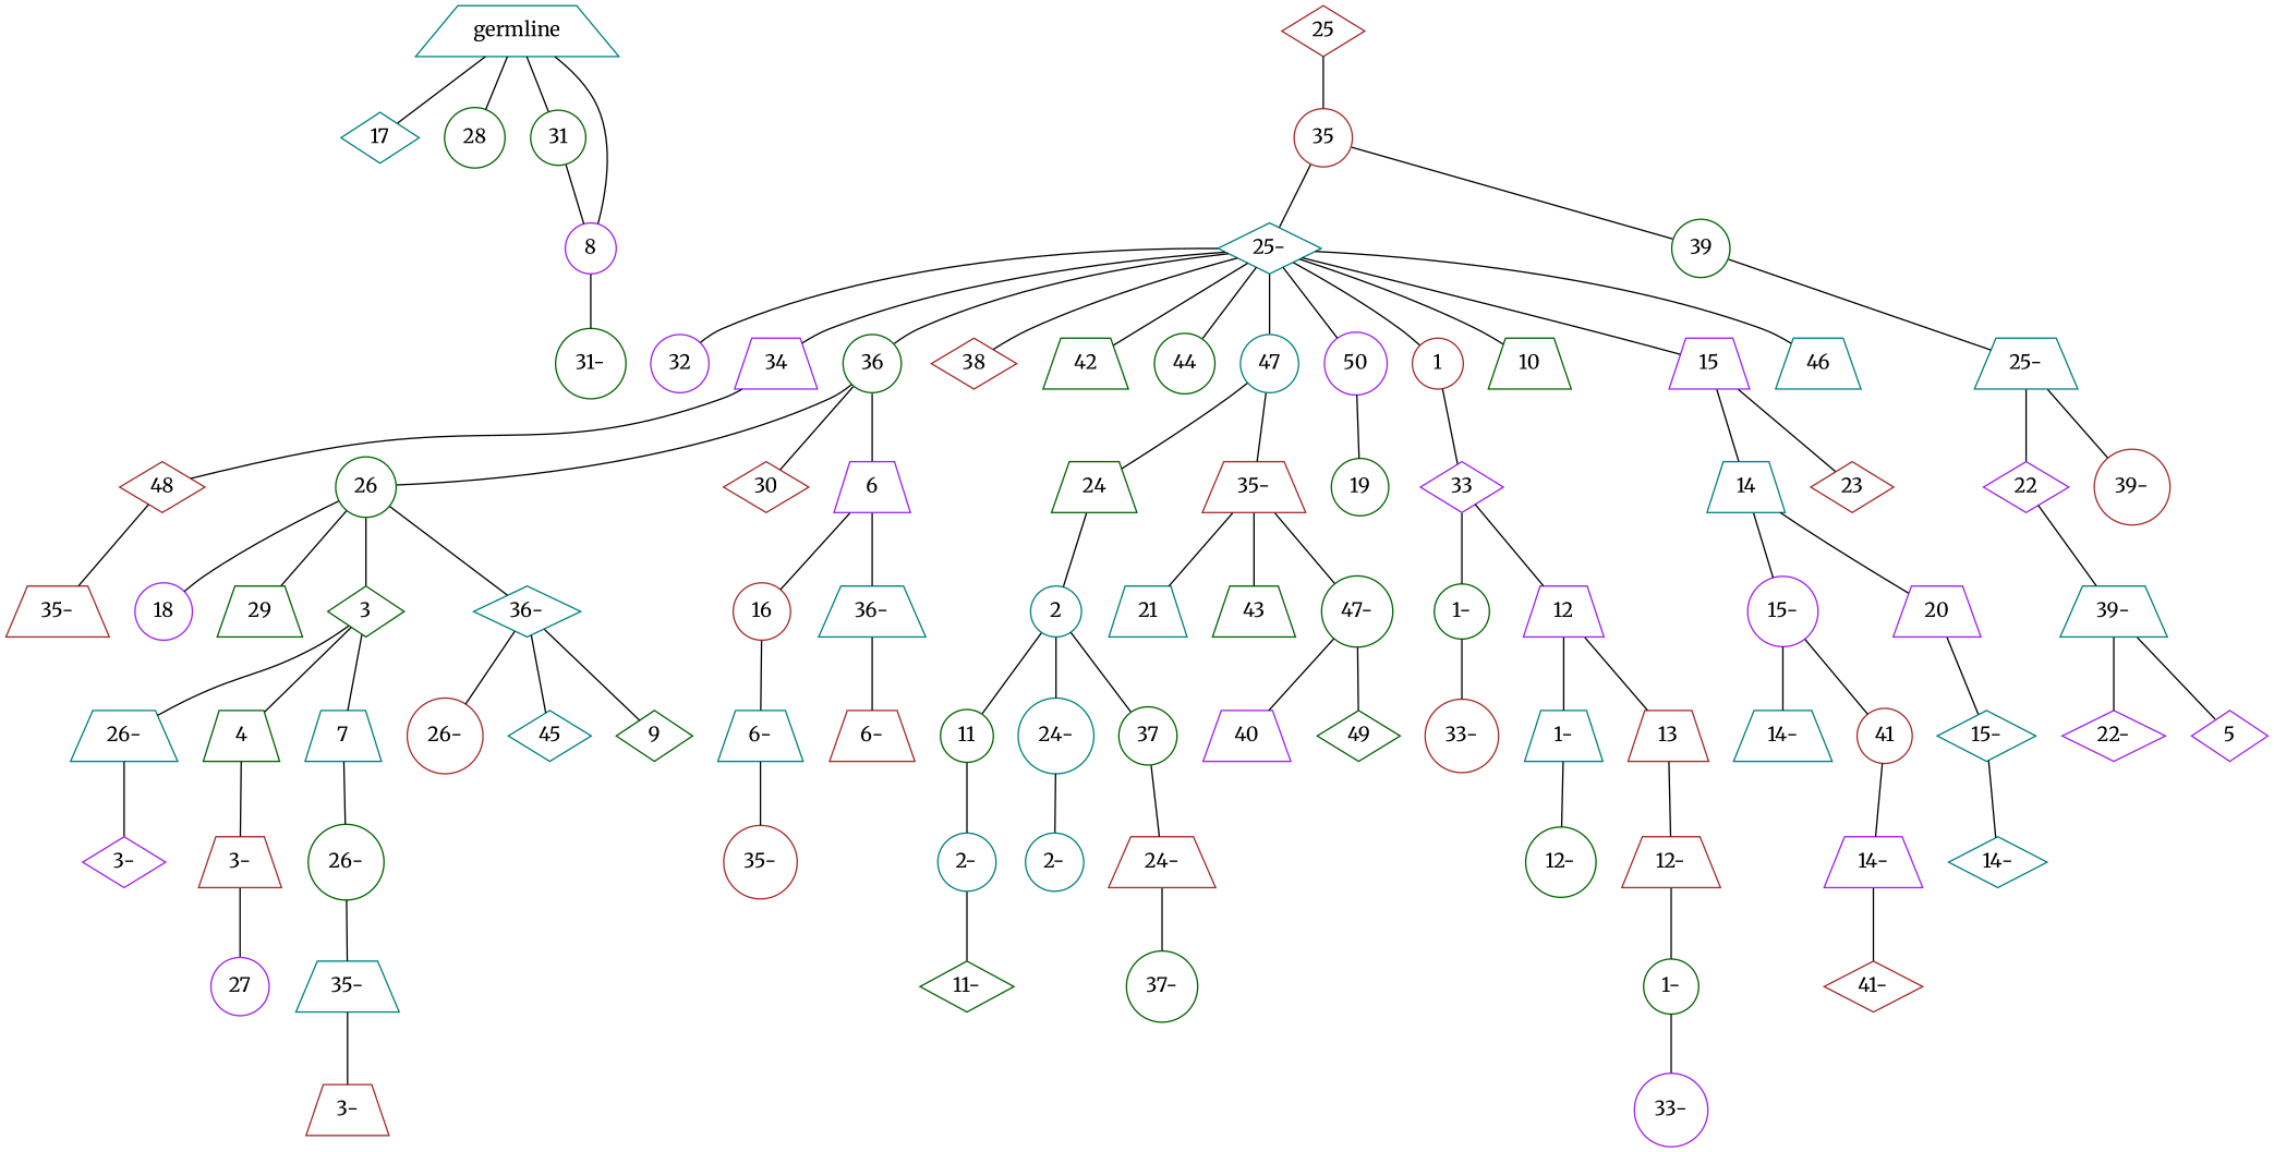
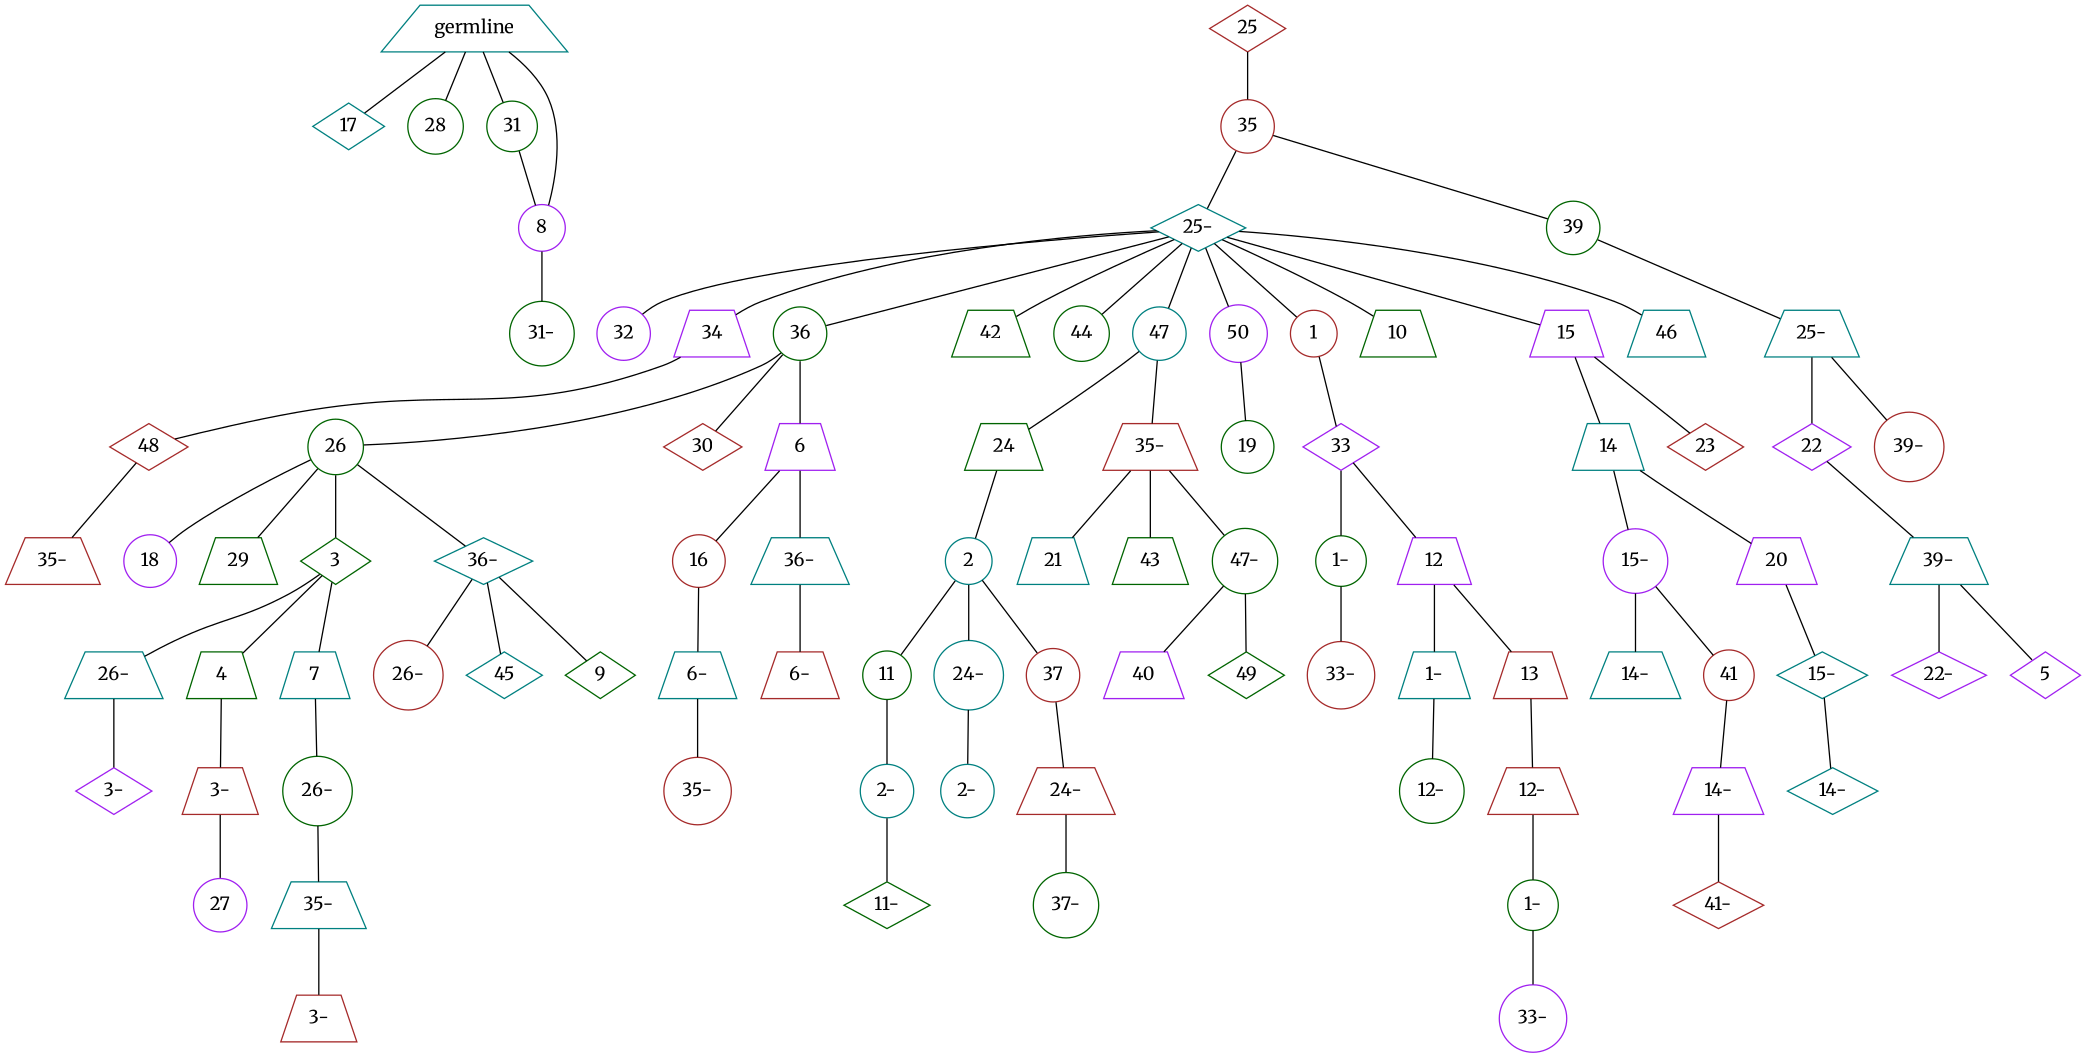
  graph {
    fontname=Merriweather
    node [color=darkgreen fontname=Merriweather shape=circle]
    edge [fontname=Merriweather]
    n1 [color=teal label=germline shape=trapezium]
    n2 [color=teal label=17 shape=diamond]
    n3 [label=28]
    n4 [label=31]
    n5 [color=purple label=8]
    n6 [color=brown label=25 shape=diamond]
    n7 [color=brown label=35]
    n8 [color=teal label="25-" shape=diamond]
    n9 [label=39]
    n10 [color=purple label=32]
    n11 [color=purple label=34 shape=trapezium]
    n12 [label=36]
-   n13 [color=brown label=38 shape=diamond]
    n14 [label=42 shape=trapezium]
    n15 [label=44]
    n16 [color=teal label=47]
    n17 [color=purple label=50]
    n18 [color=brown label=1]
    n19 [label=10 shape=trapezium]
    n20 [color=purple label=15 shape=trapezium]
    n21 [color=teal label=46 shape=trapezium]
    n22 [color=teal label="25-" shape=trapezium]
    n23 [color=brown label=48 shape=diamond]
    n24 [label=26]
    n25 [color=brown label=30 shape=diamond]
    n26 [color=purple label=6 shape=trapezium]
    n27 [label=24 shape=trapezium]
    n28 [color=brown label="35-" shape=trapezium]
    n29 [label=19]
    n30 [color=purple label=33 shape=diamond]
    n31 [color=teal label=14 shape=trapezium]
    n32 [color=brown label=23 shape=diamond]
    n33 [color=purple label=18]
    n34 [label=29 shape=trapezium]
    n35 [label=3 shape=diamond]
    n36 [color=teal label="36-" shape=diamond]
    n37 [color=brown label=16]
    n38 [color=teal label="36-" shape=trapezium]
    n39 [color=teal label="26-" shape=trapezium]
    n40 [label=4 shape=trapezium]
    n41 [color=teal label=7 shape=trapezium]
    n42 [color=brown label="26-"]
    n43 [color=teal label=45 shape=diamond]
    n44 [label=9 shape=diamond]
    n45 [color=purple label="3-" shape=diamond]
    n46 [color=brown label="3-" shape=trapezium]
    n47 [label="26-"]
    n48 [color=purple label=27]
    n49 [color=teal label="35-" shape=trapezium]
    n50 [color=brown label="3-" shape=trapezium]
    n51 [color=teal label="6-" shape=trapezium]
    n52 [color=brown label="6-" shape=trapezium]
    n53 [color=brown label="35-" shape=trapezium]
    n54 [color=brown label="35-"]
    n55 [color=teal label=2]
    n56 [color=teal label=21 shape=trapezium]
    n57 [label=43 shape=trapezium]
    n58 [label="47-"]
    n59 [label=11]
    n60 [color=teal label="24-"]
-   n61 [label=37]
+   n61 [color=brown label=37]
    n62 [color=teal label="2-"]
    n63 [color=teal label="2-"]
    n64 [color=brown label="24-" shape=trapezium]
    n65 [label="11-" shape=diamond]
    n66 [label="37-"]
    n67 [color=purple label=40 shape=trapezium]
    n68 [label=49 shape=diamond]
    n69 [label="1-"]
    n70 [color=purple label=12 shape=trapezium]
    n71 [color=brown label="33-"]
    n72 [color=teal label="1-" shape=trapezium]
    n73 [color=brown label=13 shape=trapezium]
    n74 [label="12-"]
    n75 [color=brown label="12-" shape=trapezium]
    n76 [label="1-"]
    n77 [color=purple label="33-"]
    n78 [color=purple label="15-"]
    n79 [color=purple label=20 shape=trapezium]
    n80 [color=teal label="14-" shape=trapezium]
    n81 [color=brown label=41]
    n82 [color=teal label="15-" shape=diamond]
    n83 [color=purple label="14-" shape=trapezium]
    n84 [color=brown label="41-" shape=diamond]
    n85 [color=teal label="14-" shape=diamond]
    n86 [color=purple label=22 shape=diamond]
    n87 [color=brown label="39-"]
    n88 [color=teal label="39-" shape=trapezium]
    n89 [color=purple label="22-" shape=diamond]
    n90 [color=purple label=5 shape=diamond]
    n91 [label="31-"]
    n1 -- n2
    n1 -- n3
    n1 -- n4
    n1 -- n5
    n4 -- n5
    n5 -- n91
    n6 -- n7
    n7 -- n8
    n7 -- n9
    n8 -- n10
    n8 -- n11
    n8 -- n12
-   n8 -- n13
    n8 -- n14
    n8 -- n15
    n8 -- n16
    n8 -- n17
    n8 -- n18
    n8 -- n19
    n8 -- n20
    n8 -- n21
    n9 -- n22
    n11 -- n23
    n12 -- n24
    n12 -- n25
    n12 -- n26
    n16 -- n27
    n16 -- n28
    n17 -- n29
    n18 -- n30
    n20 -- n31
    n20 -- n32
    n22 -- n86
    n22 -- n87
    n23 -- n53
    n24 -- n33
    n24 -- n34
    n24 -- n35
    n24 -- n36
    n26 -- n37
    n26 -- n38
    n27 -- n55
    n28 -- n56
    n28 -- n57
    n28 -- n58
    n30 -- n69
    n30 -- n70
    n31 -- n78
    n31 -- n79
    n35 -- n39
    n35 -- n40
    n35 -- n41
    n36 -- n42
    n36 -- n43
    n36 -- n44
    n37 -- n51
    n38 -- n52
    n39 -- n45
    n40 -- n46
    n41 -- n47
    n46 -- n48
    n47 -- n49
    n49 -- n50
    n51 -- n54
    n55 -- n59
    n55 -- n60
    n55 -- n61
    n58 -- n67
    n58 -- n68
    n59 -- n62
    n60 -- n63
    n61 -- n64
    n62 -- n65
    n64 -- n66
    n69 -- n71
    n70 -- n72
    n70 -- n73
    n72 -- n74
    n73 -- n75
    n75 -- n76
    n76 -- n77
    n78 -- n80
    n78 -- n81
    n79 -- n82
    n81 -- n83
    n82 -- n85
    n83 -- n84
    n86 -- n88
    n88 -- n89
    n88 -- n90
  }
